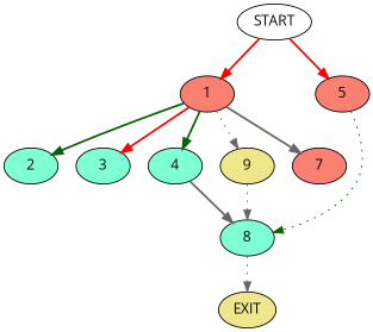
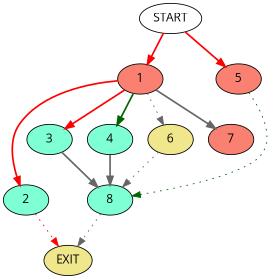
  digraph {
    fontname="Open Sans"
    node [fillcolor=aquamarine fontname="Open Sans" style=filled]
    edge [color=gray40 fontname="Open Sans" style=bold]
    n1 [fillcolor=white label=START]
    1 [fillcolor=salmon]
    5 [fillcolor=salmon]
    2
    3
    4
-   6 [fillcolor=khaki label=9]
+   6 [fillcolor=khaki]
    7 [fillcolor=salmon]
    n9 [fillcolor=khaki label=EXIT]
    8
    n1 -> 1 [color=red]
    n1 -> 5 [color=red]
-   1 -> 2 [color=darkgreen]
+   1 -> 2 [color=red]
    1 -> 3 [color=red]
    1 -> 4 [color=darkgreen]
    1 -> 6 [style=dotted]
    1 -> 7
    5 -> 8 [color=darkgreen style=dotted]
+   2 -> n9 [color=red style=dotted]
+   3 -> 8
    4 -> 8
    6 -> 8 [style=dotted]
    8 -> n9 [style=dotted]
  }
